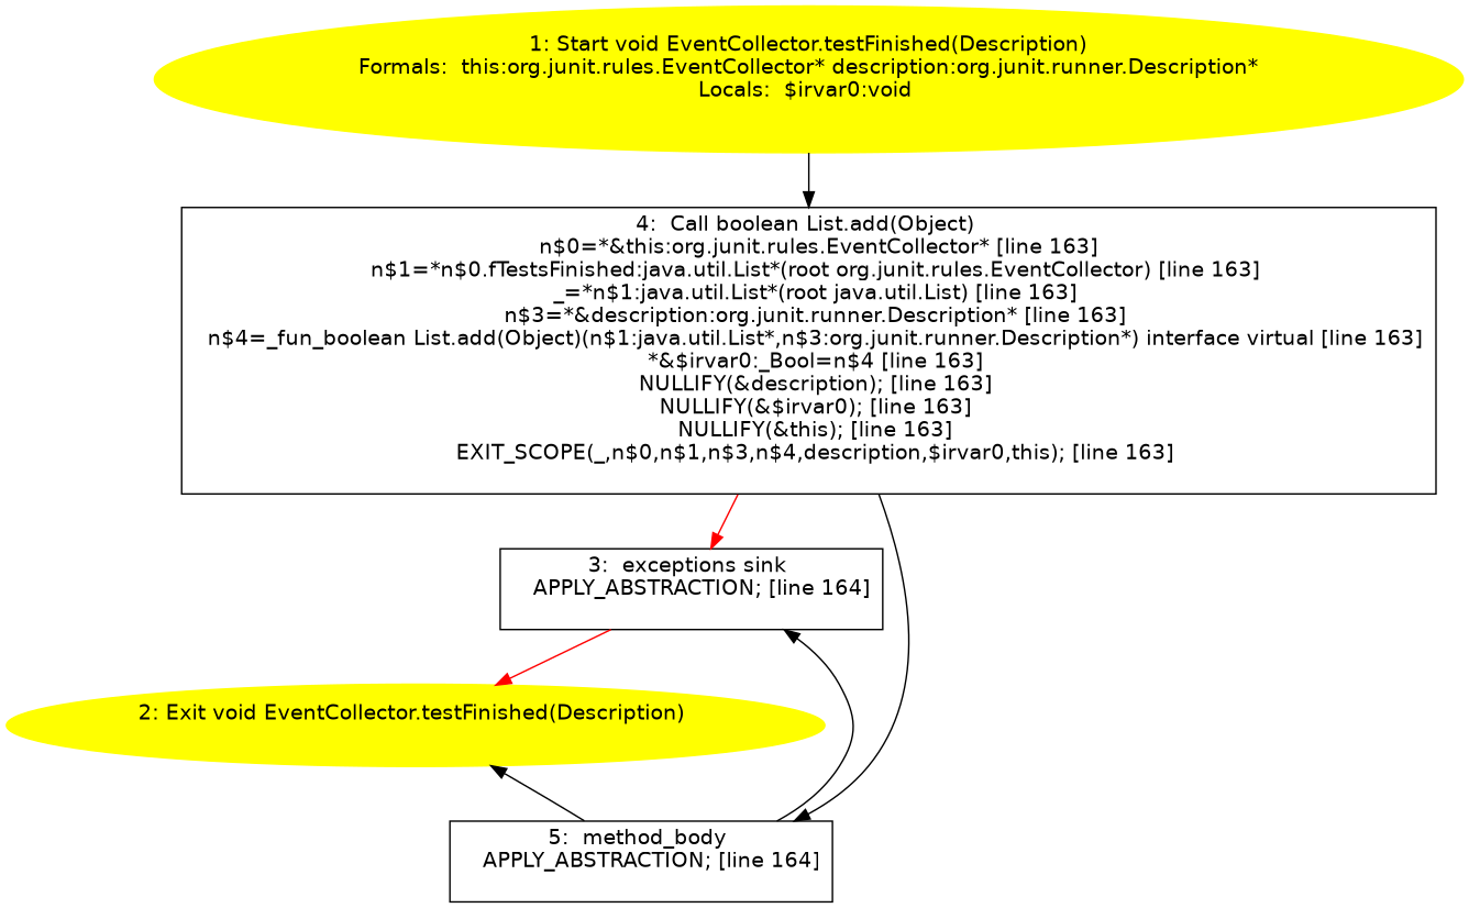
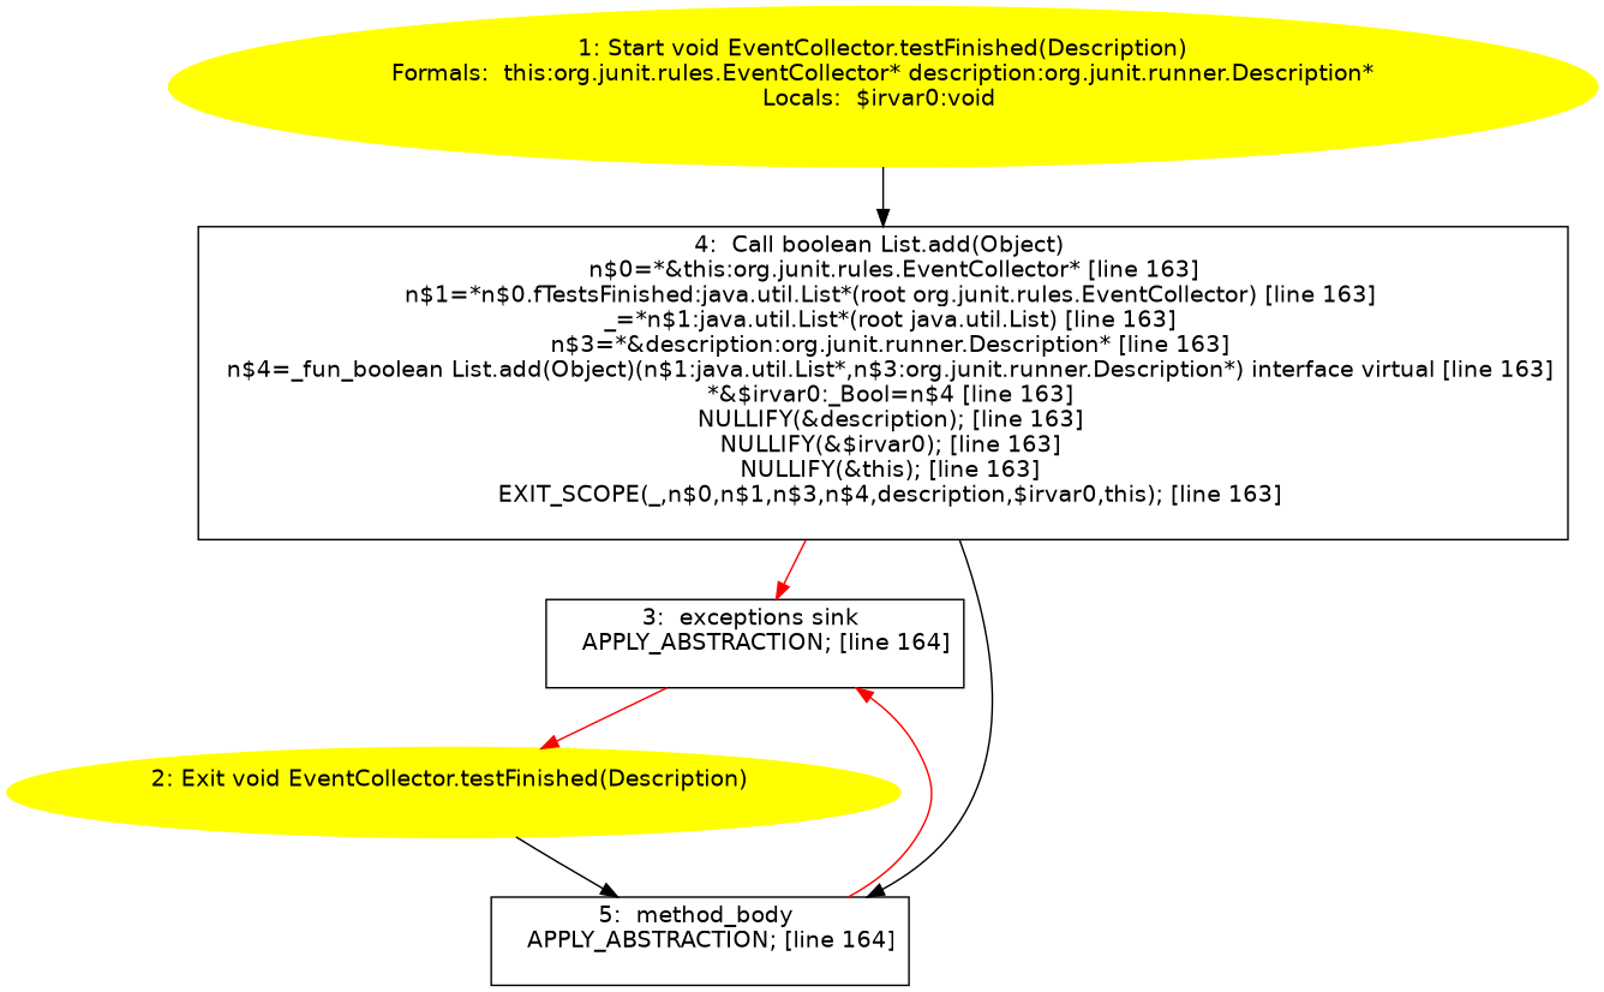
  digraph {
    fontname="DejaVu Sans"
    node [fontname="DejaVu Sans" shape=box]
    edge [fontname="DejaVu Sans"]
    n1 [color=yellow label="1: Start void EventCollector.testFinished(Description)\nFormals:  this:org.junit.rules.EventCollector* description:org.junit.runner.Description*\nLocals:  $irvar0:void \n  " style=filled shape=""]
    n2 [label="4:  Call boolean List.add(Object) \n   n$0=*&this:org.junit.rules.EventCollector* [line 163]\n  n$1=*n$0.fTestsFinished:java.util.List*(root org.junit.rules.EventCollector) [line 163]\n  _=*n$1:java.util.List*(root java.util.List) [line 163]\n  n$3=*&description:org.junit.runner.Description* [line 163]\n  n$4=_fun_boolean List.add(Object)(n$1:java.util.List*,n$3:org.junit.runner.Description*) interface virtual [line 163]\n  *&$irvar0:_Bool=n$4 [line 163]\n  NULLIFY(&description); [line 163]\n  NULLIFY(&$irvar0); [line 163]\n  NULLIFY(&this); [line 163]\n  EXIT_SCOPE(_,n$0,n$1,n$3,n$4,description,$irvar0,this); [line 163]\n "]
    n3 [label="3:  exceptions sink \n   APPLY_ABSTRACTION; [line 164]\n "]
    n4 [label="5:  method_body \n   APPLY_ABSTRACTION; [line 164]\n "]
    n5 [color=yellow label="2: Exit void EventCollector.testFinished(Description) \n  " style=filled shape=""]
    n1 -> n2
    n2 -> n3 [color=red]
    n2 -> n4
    n3 -> n5 [color=red]
-   n4 -> n3 [color=black]
-   n4 -> n5
+   n4 -> n3 [color=red]
+   n5 -> n4
  }
